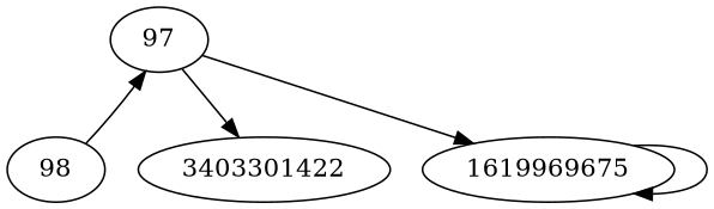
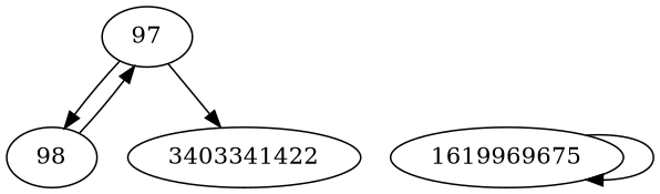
  digraph {
    97
    98
-   3403301422
+   3403301422 [label=3403341422]
    1619969675
-   97 -> 1619969675
+   97 -> 98
    97 -> 3403301422
    98 -> 97
    1619969675 -> 1619969675
  }
